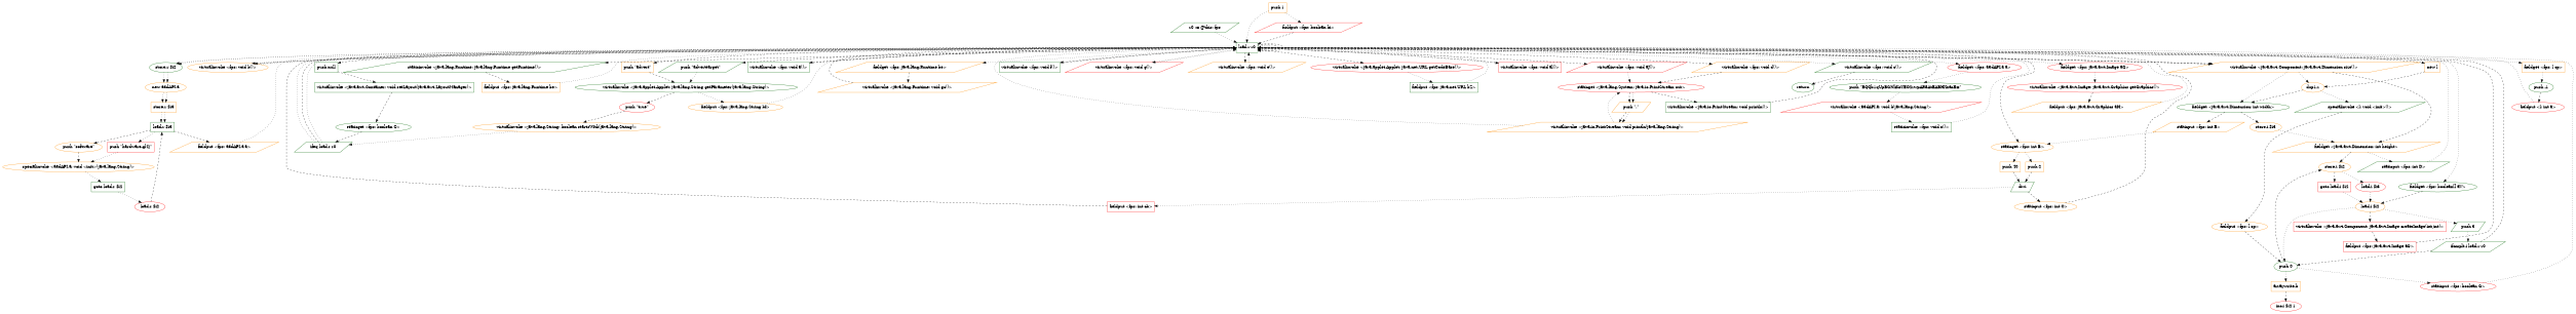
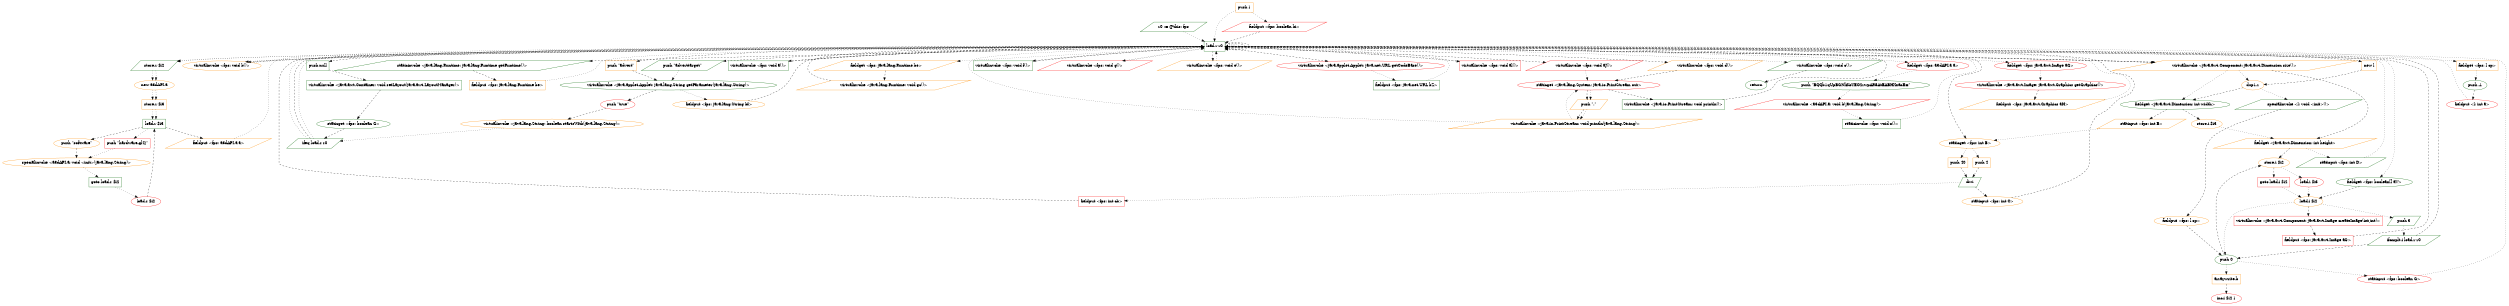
  digraph {
    node [color=darkorange shape=ellipse]
    edge [style=dotted]
    "r0 := @this: fps" [color=darkgreen shape=parallelogram]
    "load.r r0" [color=darkgreen shape=box]
    "staticinvoke <java.lang.Runtime: java.lang.Runtime getRuntime()>" [color=darkgreen shape=parallelogram]
    "virtualinvoke <fps: void b()>"
    "fieldget <fps: java.lang.Runtime be>" [shape=parallelogram]
    "virtualinvoke <java.applet.Applet: java.net.URL getCodeBase()>" [color=red]
    "new l" [shape=box]
    "push \"advert\"" [shape=box]
    "push \"adverttarget\"" [color=darkgreen shape=parallelogram]
    "push null" [color=darkgreen shape=box]
-   "store.r $i2" [color=darkgreen]
+   "store.r $i2" [color=darkgreen shape=parallelogram]
    "fieldget <fps: a3dAPI.a a>" [color=red]
    "virtualinvoke <fps: void a()>" [color=darkgreen shape=box]
    "staticget <fps: int B>"
    "virtualinvoke <java.awt.Component: java.awt.Dimension size()>" [shape=parallelogram]
    "fieldget <fps: java.awt.Image aG>" [color=red]
    "fieldget <fps: l cp>" [shape=box]
    "virtualinvoke <fps: void f()>" [color=darkgreen shape=box]
    "virtualinvoke <fps: void g()>" [color=red shape=parallelogram]
    "virtualinvoke <fps: void e()>" [shape=parallelogram]
    "virtualinvoke <fps: void d()>" [shape=parallelogram]
    "virtualinvoke <fps: void aJ()>" [color=red shape=parallelogram]
    "virtualinvoke <fps: void al()>" [color=red shape=box]
    "virtualinvoke <fps: void c()>" [color=darkgreen shape=parallelogram]
    "fieldget <fps: boolean[] aV>" [color=darkgreen]
    "fieldput <fps: java.lang.Runtime be>" [shape=box]
    "virtualinvoke <java.lang.Runtime: void gc()>" [shape=parallelogram]
    "fieldput <fps: java.net.URL bZ>" [color=darkgreen shape=box]
    "dup1.r"
    "virtualinvoke <java.applet.Applet: java.lang.String getParameter(java.lang.String)>" [color=darkgreen]
    "push 1" [shape=box]
    "fieldput <fps: boolean bi>" [color=red shape=parallelogram]
    "virtualinvoke <java.awt.Container: void setLayout(java.awt.LayoutManager)>" [color=darkgreen shape=box]
    "new a3dAPI.a"
    "push \"BQQb1qUpBGNkKoYEO2rwpAR5AtEABHXxacE=\"" [color=darkgreen]
    "push 40" [shape=box]
-   "push 2" [shape=box]
+   "push 2" [shape=box label="push 4"]
    "fieldget <java.awt.Dimension: int width>" [color=darkgreen]
    "fieldget <java.awt.Dimension: int height>" [shape=parallelogram]
    "virtualinvoke <java.awt.Image: java.awt.Graphics getGraphics()>" [color=red]
    "push -1" [color=darkgreen]
    "staticget <java.lang.System: java.io.PrintStream out>" [color=red]
    return [color=darkgreen]
    "load.i $i2"
    "specialinvoke <l: void <init>()>" [color=darkgreen shape=parallelogram]
    "fieldput <fps: l cp>"
    "store.i $i3"
    "staticput <fps: int B>" [shape=parallelogram]
    "push 0" [color=darkgreen]
    "store.i $i2"
    "staticput <fps: boolean G>" [color=red]
    "arraywrite.b" [shape=box]
    "goto load.i $i2" [color=red shape=box]
    "load.i $i3" [color=red]
    "inc.i $i2 1" [color=red]
    "push 3" [color=darkgreen shape=parallelogram]
    "virtualinvoke <java.awt.Component: java.awt.Image createImage(int,int)>" [color=red shape=box]
    "ifcmplt.i load.r r0" [color=darkgreen shape=parallelogram]
    "fieldput <fps: java.awt.Image aG>" [color=red shape=box]
    "push \"true\"" [color=red]
    "fieldput <fps: java.lang.String bf>"
    "virtualinvoke <java.lang.String: boolean startsWith(java.lang.String)>"
    "ifeq load.r r0" [color=darkgreen shape=parallelogram]
    "staticget <fps: boolean G>" [color=darkgreen]
    "store.r $i3" [shape=box]
    "load.r $i3" [color=darkgreen shape=box]
    "push \"hardware-gl4j\"" [color=red shape=box]
    "fieldput <fps: a3dAPI.a a>" [shape=parallelogram]
    "push \"software\""
    "specialinvoke <a3dAPI.a: void <init>(java.lang.String)>"
    "goto load.r $i2" [color=darkgreen shape=box]
    "load.r $i2" [color=red]
    "virtualinvoke <a3dAPI.a: void b(java.lang.String)>" [color=red shape=parallelogram]
    "staticinvoke <fps: void n()>" [color=darkgreen shape=box]
    "div.i" [color=darkgreen shape=parallelogram]
    "fieldput <fps: int cb>" [color=red shape=box]
    "staticput <fps: int C>"
    "staticput <fps: int D>" [color=darkgreen shape=parallelogram]
    "fieldput <fps: java.awt.Graphics aH>" [shape=parallelogram]
    "fieldput <l: int a>" [color=red]
    "push \".\"" [shape=parallelogram]
    "virtualinvoke <java.io.PrintStream: void println()>" [color=darkgreen shape=box]
    "virtualinvoke <java.io.PrintStream: void println(java.lang.String)>" [shape=parallelogram]
    "r0 := @this: fps" -> "load.r r0"
    "load.r r0" -> "load.r r0"
    "load.r r0" -> "load.r r0"
    "load.r r0" -> "load.r r0"
    "load.r r0" -> "load.r r0" [style=dashed]
    "load.r r0" -> "load.r r0" [style=dashed]
    "load.r r0" -> "staticinvoke <java.lang.Runtime: java.lang.Runtime getRuntime()>" [style=dashed]
    "load.r r0" -> "virtualinvoke <fps: void b()>"
    "load.r r0" -> "virtualinvoke <fps: void b()>"
    "load.r r0" -> "fieldget <fps: java.lang.Runtime be>"
    "load.r r0" -> "virtualinvoke <java.applet.Applet: java.net.URL getCodeBase()>" [style=dashed]
    "load.r r0" -> "new l" [style=dashed]
    "load.r r0" -> "push \"advert\"" [style=dashed]
    "load.r r0" -> "push \"adverttarget\"" [style=dashed]
    "load.r r0" -> "push null" [style=dashed]
    "load.r r0" -> "store.r $i2"
    "load.r r0" -> "store.r $i2"
    "load.r r0" -> "fieldget <fps: a3dAPI.a a>"
    "load.r r0" -> "virtualinvoke <fps: void a()>" [style=dashed]
    "load.r r0" -> "staticget <fps: int B>" [style=dashed]
    "load.r r0" -> "virtualinvoke <java.awt.Component: java.awt.Dimension size()>" [style=dashed]
    "load.r r0" -> "virtualinvoke <java.awt.Component: java.awt.Dimension size()>"
    "load.r r0" -> "virtualinvoke <java.awt.Component: java.awt.Dimension size()>" [style=dashed]
    "load.r r0" -> "fieldget <fps: java.awt.Image aG>"
    "load.r r0" -> "fieldget <fps: l cp>"
    "load.r r0" -> "virtualinvoke <fps: void f()>" [style=dashed]
    "load.r r0" -> "virtualinvoke <fps: void g()>"
    "load.r r0" -> "virtualinvoke <fps: void e()>" [style=dashed]
    "load.r r0" -> "virtualinvoke <fps: void d()>" [style=dashed]
    "load.r r0" -> "virtualinvoke <fps: void aJ()>" [style=dashed]
    "load.r r0" -> "virtualinvoke <fps: void al()>"
    "load.r r0" -> "virtualinvoke <fps: void c()>"
    "load.r r0" -> "fieldget <fps: boolean[] aV>"
    "staticinvoke <java.lang.Runtime: java.lang.Runtime getRuntime()>" -> "fieldput <fps: java.lang.Runtime be>" [style=dashed]
    "virtualinvoke <fps: void b()>" -> "load.r r0" [style=dashed]
    "virtualinvoke <fps: void b()>" -> "load.r r0"
    "fieldget <fps: java.lang.Runtime be>" -> "virtualinvoke <java.lang.Runtime: void gc()>" [style=dashed]
    "virtualinvoke <java.applet.Applet: java.net.URL getCodeBase()>" -> "fieldput <fps: java.net.URL bZ>"
    "new l" -> "dup1.r" [style=dashed]
    "push \"advert\"" -> "virtualinvoke <java.applet.Applet: java.lang.String getParameter(java.lang.String)>" [style=dashed]
    "push \"adverttarget\"" -> "virtualinvoke <java.applet.Applet: java.lang.String getParameter(java.lang.String)>"
    "push null" -> "virtualinvoke <java.awt.Container: void setLayout(java.awt.LayoutManager)>" [style=dashed]
    "store.r $i2" -> "new a3dAPI.a"
    "store.r $i2" -> "new a3dAPI.a"
    "fieldget <fps: a3dAPI.a a>" -> "push \"BQQb1qUpBGNkKoYEO2rwpAR5AtEABHXxacE=\""
    "virtualinvoke <fps: void a()>" -> "load.r r0" [style=dashed]
    "staticget <fps: int B>" -> "push 40"
    "staticget <fps: int B>" -> "push 2"
    "virtualinvoke <java.awt.Component: java.awt.Dimension size()>" -> "dup1.r"
    "virtualinvoke <java.awt.Component: java.awt.Dimension size()>" -> "fieldget <java.awt.Dimension: int width>"
    "virtualinvoke <java.awt.Component: java.awt.Dimension size()>" -> "fieldget <java.awt.Dimension: int height>" [style=dashed]
    "fieldget <fps: java.awt.Image aG>" -> "virtualinvoke <java.awt.Image: java.awt.Graphics getGraphics()>"
    "fieldget <fps: l cp>" -> "push -1"
    "virtualinvoke <fps: void f()>" -> "load.r r0" [style=dashed]
    "virtualinvoke <fps: void g()>" -> "load.r r0"
    "virtualinvoke <fps: void e()>" -> "load.r r0"
    "virtualinvoke <fps: void d()>" -> "staticget <java.lang.System: java.io.PrintStream out>" [style=dashed]
    "virtualinvoke <fps: void aJ()>" -> "staticget <java.lang.System: java.io.PrintStream out>"
    "virtualinvoke <fps: void al()>" -> "load.r r0" [style=dashed]
    "virtualinvoke <fps: void c()>" -> return [style=dashed]
    "fieldget <fps: boolean[] aV>" -> "load.i $i2" [style=dashed]
    "fieldput <fps: java.lang.Runtime be>" -> "load.r r0"
    "virtualinvoke <java.lang.Runtime: void gc()>" -> "load.r r0" [style=dashed]
    "fieldput <fps: java.net.URL bZ>" -> "load.r r0"
    "dup1.r" -> "fieldget <java.awt.Dimension: int width>" [style=dashed]
    "dup1.r" -> "specialinvoke <l: void <init>()>"
    "virtualinvoke <java.applet.Applet: java.lang.String getParameter(java.lang.String)>" -> "push \"true\"" [style=dashed]
    "virtualinvoke <java.applet.Applet: java.lang.String getParameter(java.lang.String)>" -> "fieldput <fps: java.lang.String bf>"
    "push 1" -> "load.r r0"
    "push 1" -> "fieldput <fps: boolean bi>"
    "fieldput <fps: boolean bi>" -> "load.r r0" [style=dashed]
    "virtualinvoke <java.awt.Container: void setLayout(java.awt.LayoutManager)>" -> "staticget <fps: boolean G>" [style=dashed]
    "new a3dAPI.a" -> "store.r $i3"
    "new a3dAPI.a" -> "store.r $i3"
    "push \"BQQb1qUpBGNkKoYEO2rwpAR5AtEABHXxacE=\"" -> "virtualinvoke <a3dAPI.a: void b(java.lang.String)>"
    "push 40" -> "div.i" [style=dashed]
    "push 2" -> "div.i" [style=dashed]
    "fieldget <java.awt.Dimension: int width>" -> "store.i $i3" [style=dashed]
    "fieldget <java.awt.Dimension: int width>" -> "staticput <fps: int B>" [style=dashed]
    "fieldget <java.awt.Dimension: int height>" -> "store.i $i2" [style=dashed]
    "fieldget <java.awt.Dimension: int height>" -> "staticput <fps: int D>"
    "virtualinvoke <java.awt.Image: java.awt.Graphics getGraphics()>" -> "fieldput <fps: java.awt.Graphics aH>" [style=dashed]
    "push -1" -> "fieldput <l: int a>" [style=dashed]
    "staticget <java.lang.System: java.io.PrintStream out>" -> "push \".\"" [style=dashed]
    "staticget <java.lang.System: java.io.PrintStream out>" -> "push \".\""
    "staticget <java.lang.System: java.io.PrintStream out>" -> "virtualinvoke <java.io.PrintStream: void println()>" [style=dashed]
    "load.i $i2" -> "push 0"
    "load.i $i2" -> "push 3"
    "load.i $i2" -> "virtualinvoke <java.awt.Component: java.awt.Image createImage(int,int)>" [style=dashed]
    "specialinvoke <l: void <init>()>" -> "fieldput <fps: l cp>" [style=dashed]
    "fieldput <fps: l cp>" -> "push 0" [style=dashed]
    "store.i $i3" -> "fieldget <java.awt.Dimension: int height>"
    "staticput <fps: int B>" -> "staticget <fps: int B>"
    "push 0" -> "store.i $i2" [style=dashed]
    "push 0" -> "staticput <fps: boolean G>"
    "push 0" -> "arraywrite.b"
    "store.i $i2" -> "goto load.i $i2" [style=dashed]
    "store.i $i2" -> "load.i $i3"
    "staticput <fps: boolean G>" -> "load.r r0"
    "arraywrite.b" -> "inc.i $i2 1" [style=dashed]
    "goto load.i $i2" -> "load.i $i2"
    "load.i $i3" -> "load.i $i2"
    "push 3" -> "ifcmplt.i load.r r0"
    "virtualinvoke <java.awt.Component: java.awt.Image createImage(int,int)>" -> "fieldput <fps: java.awt.Image aG>" [style=dashed]
    "ifcmplt.i load.r r0" -> "load.r r0" [style=dashed]
    "ifcmplt.i load.r r0" -> "push 0" [style=dashed]
    "fieldput <fps: java.awt.Image aG>" -> "load.r r0" [style=dashed]
    "push \"true\"" -> "virtualinvoke <java.lang.String: boolean startsWith(java.lang.String)>" [style=dashed]
-   "fieldput <fps: java.lang.String bf>" -> "load.r r0"
+   "fieldput <fps: java.lang.String bf>" -> "load.r r0" [style=dashed]
    "virtualinvoke <java.lang.String: boolean startsWith(java.lang.String)>" -> "ifeq load.r r0"
    "ifeq load.r r0" -> "load.r r0"
    "ifeq load.r r0" -> "load.r r0" [style=dashed]
    "ifeq load.r r0" -> "load.r r0"
    "staticget <fps: boolean G>" -> "ifeq load.r r0" [style=dashed]
    "store.r $i3" -> "load.r $i3"
    "store.r $i3" -> "load.r $i3"
    "load.r $i3" -> "push \"hardware-gl4j\""
    "load.r $i3" -> "fieldput <fps: a3dAPI.a a>" [style=dashed]
    "load.r $i3" -> "push \"software\"" [style=dashed]
    "push \"hardware-gl4j\"" -> "specialinvoke <a3dAPI.a: void <init>(java.lang.String)>"
    "fieldput <fps: a3dAPI.a a>" -> "load.r r0"
    "push \"software\"" -> "specialinvoke <a3dAPI.a: void <init>(java.lang.String)>" [style=dashed]
    "specialinvoke <a3dAPI.a: void <init>(java.lang.String)>" -> "goto load.r $i2"
    "goto load.r $i2" -> "load.r $i2"
    "load.r $i2" -> "load.r $i3" [style=dashed]
    "virtualinvoke <a3dAPI.a: void b(java.lang.String)>" -> "staticinvoke <fps: void n()>"
    "staticinvoke <fps: void n()>" -> "load.r r0"
    "div.i" -> "fieldput <fps: int cb>"
    "div.i" -> "staticput <fps: int C>" [style=dashed]
    "fieldput <fps: int cb>" -> "load.r r0" [style=dashed]
    "staticput <fps: int C>" -> "load.r r0" [style=dashed]
    "staticput <fps: int D>" -> "load.r r0"
    "fieldput <fps: java.awt.Graphics aH>" -> "load.r r0"
    "fieldput <l: int a>" -> "load.r r0"
    "push \".\"" -> "virtualinvoke <java.io.PrintStream: void println(java.lang.String)>" [style=dashed]
    "push \".\"" -> "virtualinvoke <java.io.PrintStream: void println(java.lang.String)>"
    "virtualinvoke <java.io.PrintStream: void println()>" -> "load.r r0" [style=dashed]
    "virtualinvoke <java.io.PrintStream: void println(java.lang.String)>" -> "load.r r0"
    "virtualinvoke <java.io.PrintStream: void println(java.lang.String)>" -> "staticget <java.lang.System: java.io.PrintStream out>"
  }
